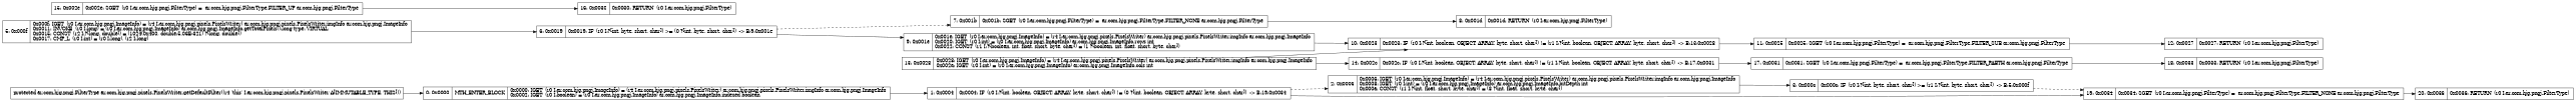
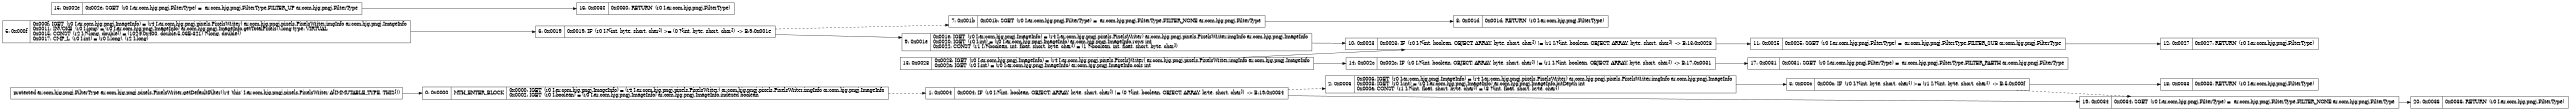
  digraph {
    rankdir=LR
    node [shape=record]
    n1 [label="{0\:\ 0x0000|MTH_ENTER_BLOCK\l|0x0000: IGET  (r0 I:ar.com.hjg.pngj.ImageInfo) = (r4 I:ar.com.hjg.pngj.pixels.PixelsWriter) ar.com.hjg.pngj.pixels.PixelsWriter.imgInfo ar.com.hjg.pngj.ImageInfo \l0x0002: IGET  (r0 I:boolean) = (r0 I:ar.com.hjg.pngj.ImageInfo) ar.com.hjg.pngj.ImageInfo.indexed boolean \l}"]
    n2 [label="{1\:\ 0x0004|0x0004: IF  (r0 I:?[int, boolean, OBJECT, ARRAY, byte, short, char]) != (0 ?[int, boolean, OBJECT, ARRAY, byte, short, char])  \-\> B:19:0x0034 \l}"]
    n3 [label="{2\:\ 0x0006|0x0006: IGET  (r0 I:ar.com.hjg.pngj.ImageInfo) = (r4 I:ar.com.hjg.pngj.pixels.PixelsWriter) ar.com.hjg.pngj.pixels.PixelsWriter.imgInfo ar.com.hjg.pngj.ImageInfo \l0x0008: IGET  (r0 I:int) = (r0 I:ar.com.hjg.pngj.ImageInfo) ar.com.hjg.pngj.ImageInfo.bitDepth int \l0x000a: CONST  (r1 I:?[int, float, short, byte, char]) = (8 ?[int, float, short, byte, char]) \l}"]
    n4 [label="{19\:\ 0x0034|0x0034: SGET  (r0 I:ar.com.hjg.pngj.FilterType) =  ar.com.hjg.pngj.FilterType.FILTER_NONE ar.com.hjg.pngj.FilterType \l}"]
    n5 [label="{3\:\ 0x000c|0x000c: IF  (r0 I:?[int, byte, short, char]) \>= (r1 I:?[int, byte, short, char])  \-\> B:5:0x000f \l}"]
    n6 [label="{20\:\ 0x0036|0x0036: RETURN  (r0 I:ar.com.hjg.pngj.FilterType) \l}"]
    n7 [label="{5\:\ 0x000f|0x000f: IGET  (r0 I:ar.com.hjg.pngj.ImageInfo) = (r4 I:ar.com.hjg.pngj.pixels.PixelsWriter) ar.com.hjg.pngj.pixels.PixelsWriter.imgInfo ar.com.hjg.pngj.ImageInfo \l0x0011: INVOKE  (r0 I:long) = (r0 I:ar.com.hjg.pngj.ImageInfo) ar.com.hjg.pngj.ImageInfo.getTotalPixels():long type: VIRTUAL \l0x0015: CONST  (r2 I:?[long, double]) = (1024(0x400, double:5.06E\-321) ?[long, double]) \l0x0017: CMP_L  (r0 I:int) = (r0 I:long), (r2 I:long) \l}"]
    n8 [label="{6\:\ 0x0019|0x0019: IF  (r0 I:?[int, byte, short, char]) \>= (0 ?[int, byte, short, char])  \-\> B:9:0x001e \l}"]
    n9 [label="{7\:\ 0x001b|0x001b: SGET  (r0 I:ar.com.hjg.pngj.FilterType) =  ar.com.hjg.pngj.FilterType.FILTER_NONE ar.com.hjg.pngj.FilterType \l}"]
    n10 [label="{9\:\ 0x001e|0x001e: IGET  (r0 I:ar.com.hjg.pngj.ImageInfo) = (r4 I:ar.com.hjg.pngj.pixels.PixelsWriter) ar.com.hjg.pngj.pixels.PixelsWriter.imgInfo ar.com.hjg.pngj.ImageInfo \l0x0020: IGET  (r0 I:int) = (r0 I:ar.com.hjg.pngj.ImageInfo) ar.com.hjg.pngj.ImageInfo.rows int \l0x0022: CONST  (r1 I:?[boolean, int, float, short, byte, char]) = (1 ?[boolean, int, float, short, byte, char]) \l}"]
    n11 [label="{8\:\ 0x001d|0x001d: RETURN  (r0 I:ar.com.hjg.pngj.FilterType) \l}"]
    n12 [label="{10\:\ 0x0023|0x0023: IF  (r0 I:?[int, boolean, OBJECT, ARRAY, byte, short, char]) != (r1 I:?[int, boolean, OBJECT, ARRAY, byte, short, char])  \-\> B:13:0x0028 \l}"]
    n13 [label="{11\:\ 0x0025|0x0025: SGET  (r0 I:ar.com.hjg.pngj.FilterType) =  ar.com.hjg.pngj.FilterType.FILTER_SUB ar.com.hjg.pngj.FilterType \l}"]
    n14 [label="{12\:\ 0x0027|0x0027: RETURN  (r0 I:ar.com.hjg.pngj.FilterType) \l}"]
    n15 [label="{13\:\ 0x0028|0x0028: IGET  (r0 I:ar.com.hjg.pngj.ImageInfo) = (r4 I:ar.com.hjg.pngj.pixels.PixelsWriter) ar.com.hjg.pngj.pixels.PixelsWriter.imgInfo ar.com.hjg.pngj.ImageInfo \l0x002a: IGET  (r0 I:int) = (r0 I:ar.com.hjg.pngj.ImageInfo) ar.com.hjg.pngj.ImageInfo.cols int \l}"]
    n16 [label="{14\:\ 0x002c|0x002c: IF  (r0 I:?[int, boolean, OBJECT, ARRAY, byte, short, char]) != (r1 I:?[int, boolean, OBJECT, ARRAY, byte, short, char])  \-\> B:17:0x0031 \l}"]
    n17 [label="{17\:\ 0x0031|0x0031: SGET  (r0 I:ar.com.hjg.pngj.FilterType) =  ar.com.hjg.pngj.FilterType.FILTER_PAETH ar.com.hjg.pngj.FilterType \l}"]
    n18 [label="{15\:\ 0x002e|0x002e: SGET  (r0 I:ar.com.hjg.pngj.FilterType) =  ar.com.hjg.pngj.FilterType.FILTER_UP ar.com.hjg.pngj.FilterType \l}"]
    n19 [label="{16\:\ 0x0030|0x0030: RETURN  (r0 I:ar.com.hjg.pngj.FilterType) \l}"]
    n20 [label="{18\:\ 0x0033|0x0033: RETURN  (r0 I:ar.com.hjg.pngj.FilterType) \l}"]
    n21 [label="{protected ar.com.hjg.pngj.FilterType ar.com.hjg.pngj.pixels.PixelsWriter.getDefaultFilter((r4 'this' I:ar.com.hjg.pngj.pixels.PixelsWriter A[IMMUTABLE_TYPE, THIS])) }"]
-   n1 -> n2
+   n1 -> n2 [style=dashed]
    n2 -> n3 [style=dashed]
    n2 -> n4
    n3 -> n5
    n4 -> n6
    n5 -> n4 [style=dashed]
    n7 -> n8
    n8 -> n9 [style=dashed]
    n8 -> n10
    n9 -> n11
    n10 -> n12
    n12 -> n13 [style=solid]
    n13 -> n14
    n15 -> n12
    n15 -> n16
    n16 -> n17
-   n17 -> n20
+   n5 -> n20
    n18 -> n19
    n21 -> n1
  }
